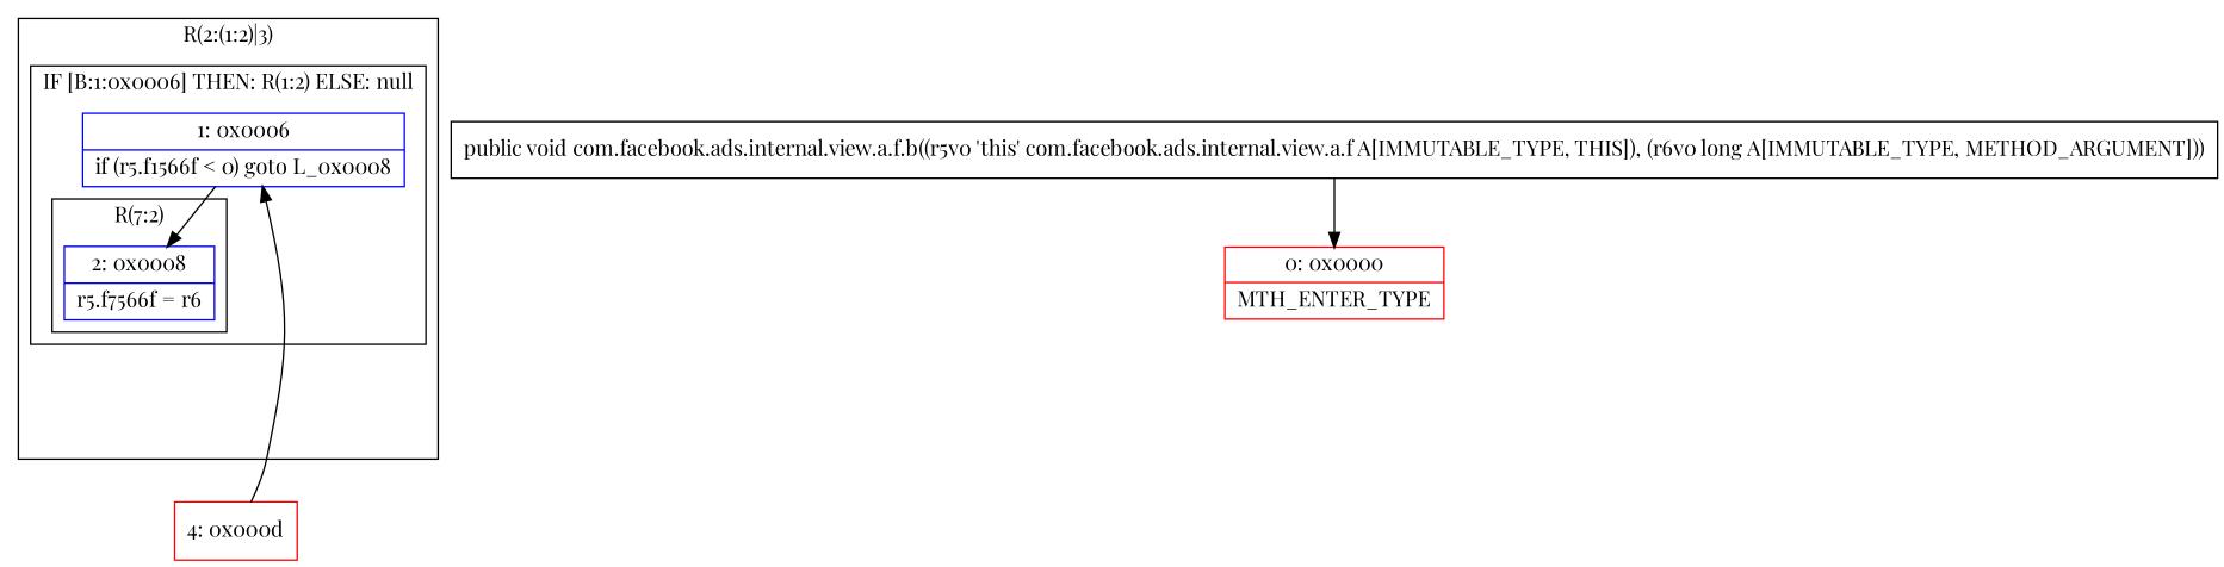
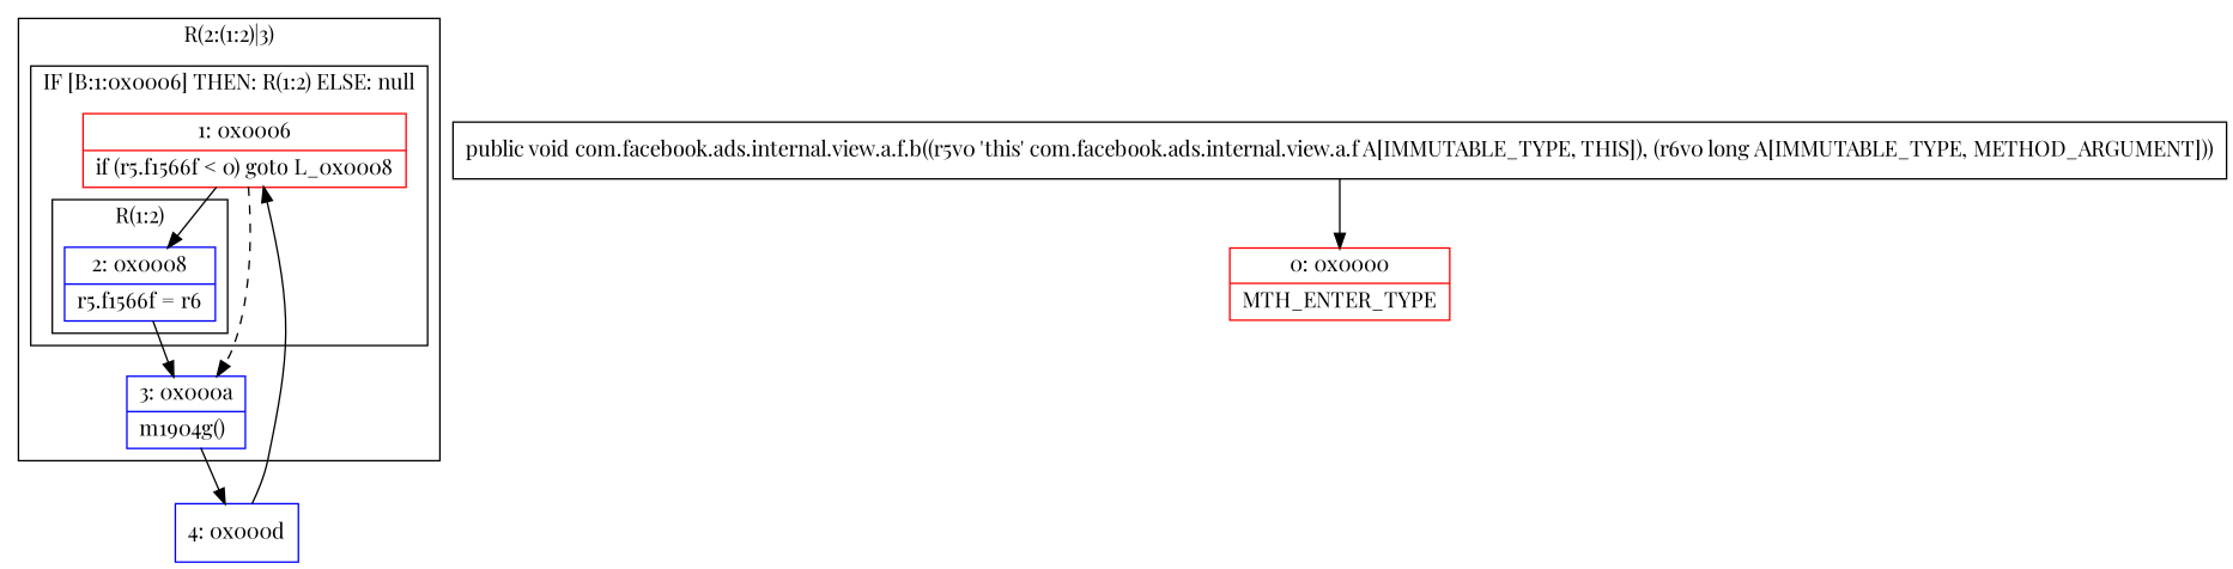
  digraph {
    fontname="Playfair Display"
    node [color=blue fontname="Playfair Display" shape=record]
    edge [fontname="Playfair Display"]
-   n1 [label="{2\:\ 0x0008|r5.f7566f = r6\l}"]
-   n2 [label="{1\:\ 0x0006|if (r5.f1566f \< 0) goto L_0x0008\l}"]
-   n4 [color=red label="{4\:\ 0x000d}"]
+   n1 [label="{2\:\ 0x0008|r5.f1566f = r6\l}"]
+   n2 [color=red label="{1\:\ 0x0006|if (r5.f1566f \< 0) goto L_0x0008\l}"]
+   n3 [label="{3\:\ 0x000a|m1904g()\l}"]
+   n4 [label="{4\:\ 0x000d}"]
    n5 [color=red label="{0\:\ 0x0000|MTH_ENTER_TYPE\l}"]
    n6 [label="{public void com.facebook.ads.internal.view.a.f.b((r5v0 'this' com.facebook.ads.internal.view.a.f A[IMMUTABLE_TYPE, THIS]), (r6v0 long A[IMMUTABLE_TYPE, METHOD_ARGUMENT])) }" color=""]
    subgraph cluster_1 {
      label="R(2:(1:2)|3)"
+     n3
      subgraph cluster_2 {
        label="IF [B:1:0x0006] THEN: R(1:2) ELSE: null"
        n2
        subgraph cluster_3 {
-         label="R(7:2)"
+         label="R(1:2)"
          n1
        }
      }
    }
+   n1 -> n3
    n2 -> n1
+   n2 -> n3 [style=dashed]
+   n3 -> n4
    n4 -> n2
    n6 -> n5
  }
